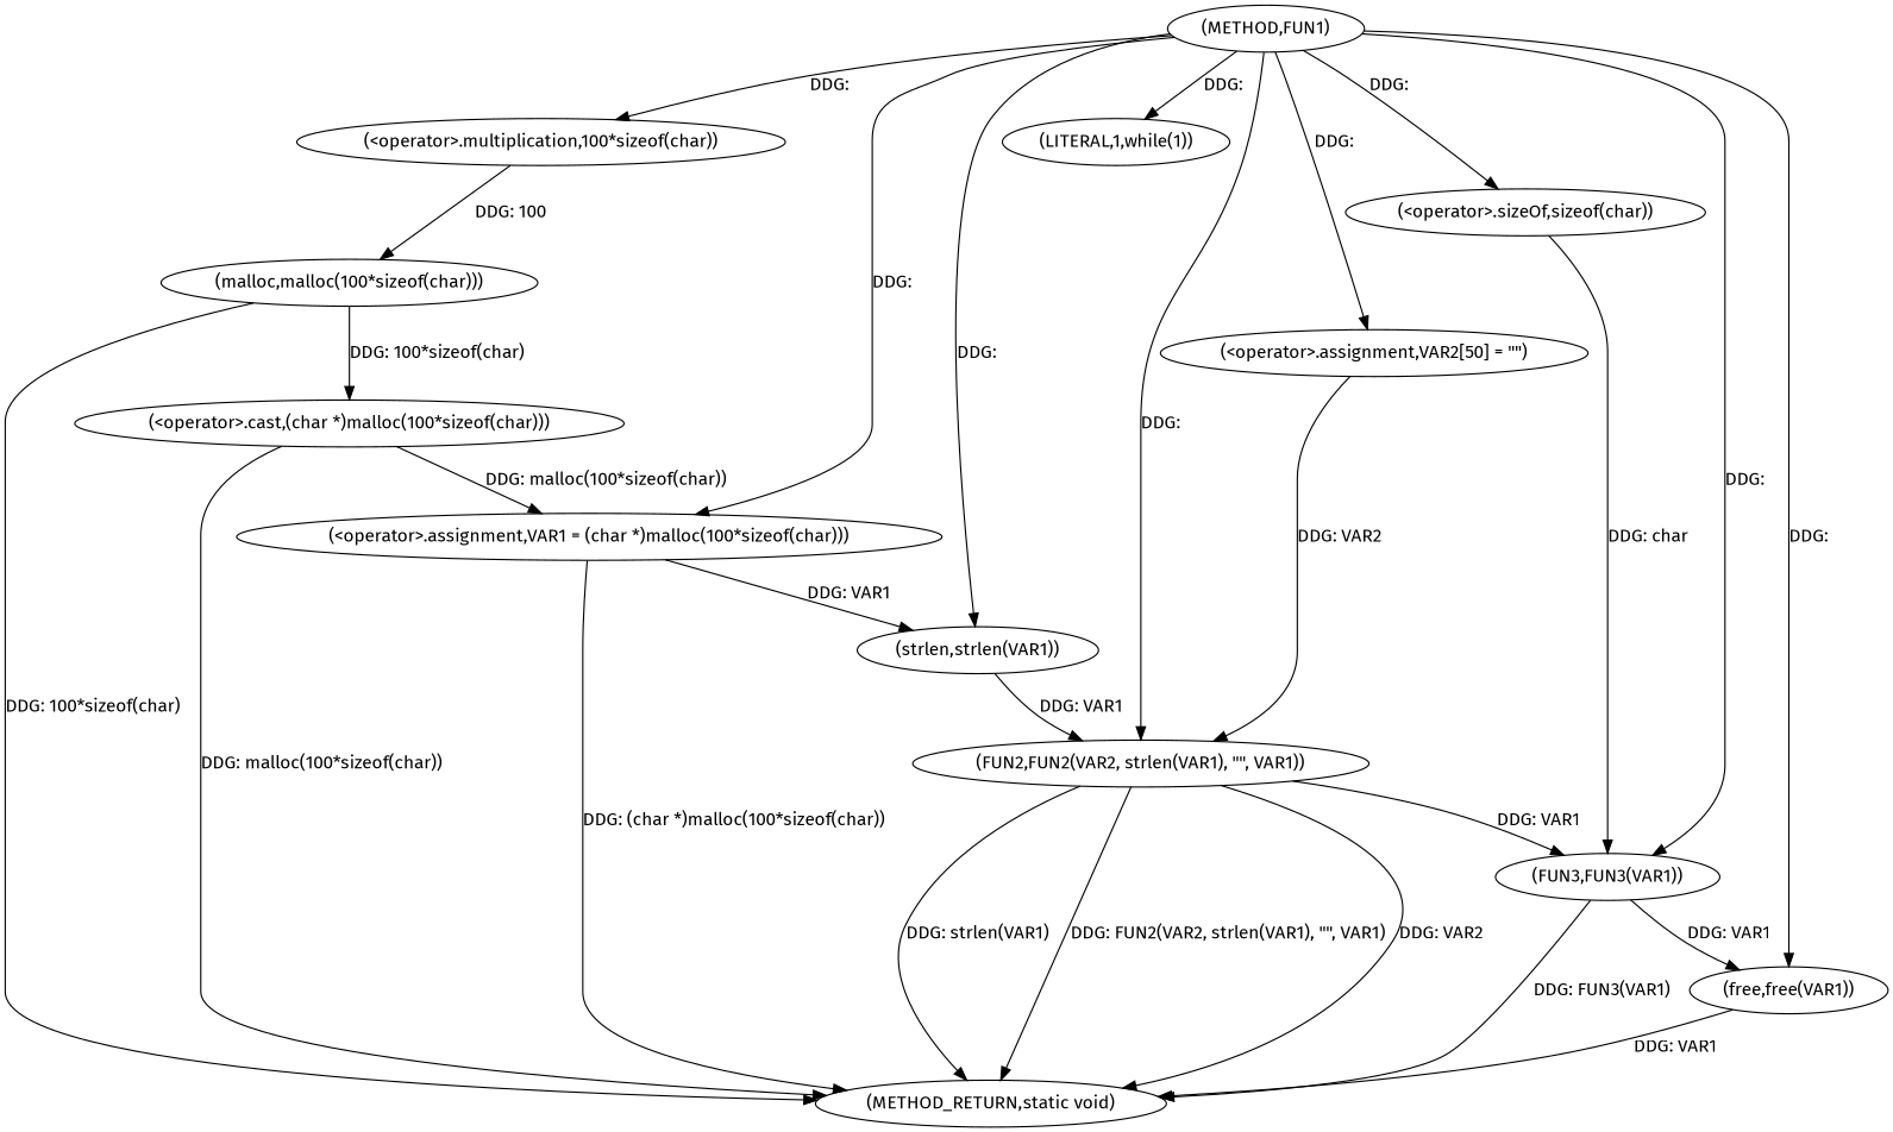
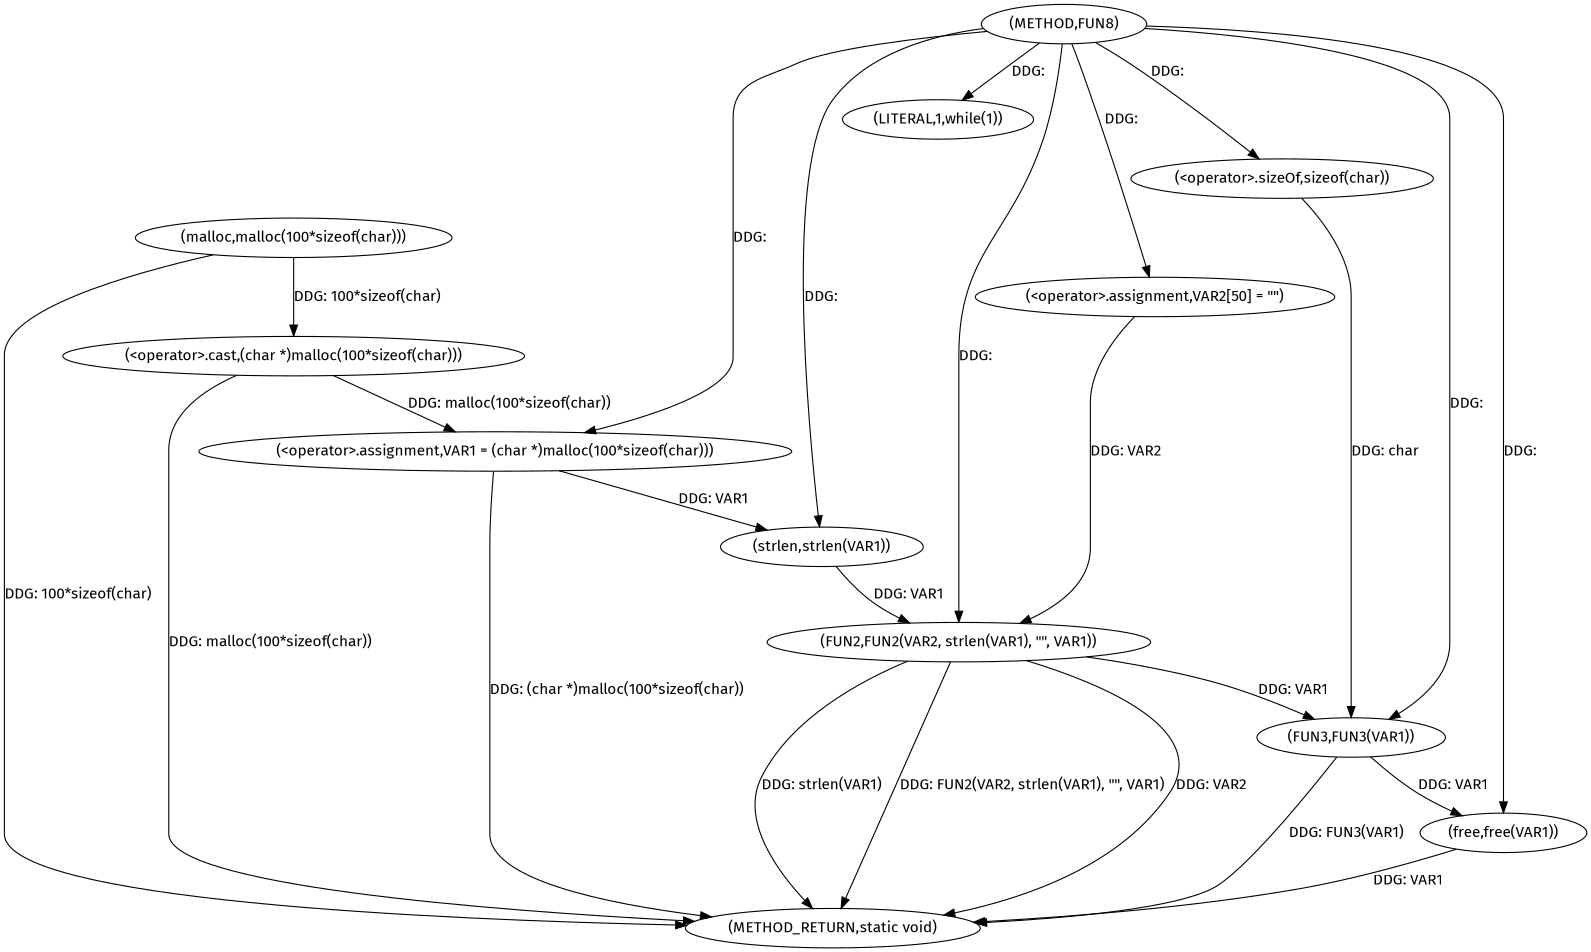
  digraph {
    fontname="Fira Sans"
    node [fontname="Fira Sans"]
    edge [fontname="Fira Sans"]
-   n1 [label="(METHOD,FUN1)"]
+   n1 [label="(METHOD,FUN8)"]
    n2 [label="(<operator>.assignment,VAR1 = (char *)malloc(100*sizeof(char)))"]
-   n3 [label="(<operator>.multiplication,100*sizeof(char))"]
    n4 [label="(<operator>.sizeOf,sizeof(char))"]
    n5 [label="(LITERAL,1,while(1))"]
    n6 [label="(<operator>.assignment,VAR2[50] = \"\")"]
    n7 [label="(FUN2,FUN2(VAR2, strlen(VAR1), \"\", VAR1))"]
    n8 [label="(strlen,strlen(VAR1))"]
    n9 [label="(FUN3,FUN3(VAR1))"]
    n10 [label="(free,free(VAR1))"]
    n11 [label="(METHOD_RETURN,static void)"]
    n12 [label="(malloc,malloc(100*sizeof(char)))"]
    n13 [label="(<operator>.cast,(char *)malloc(100*sizeof(char)))"]
    n1 -> n2 [label="DDG: "]
-   n1 -> n3 [label="DDG: "]
    n1 -> n4 [label="DDG: "]
    n1 -> n5 [label="DDG: "]
    n1 -> n6 [label="DDG: "]
    n1 -> n7 [label="DDG: "]
    n1 -> n8 [label="DDG: "]
    n1 -> n9 [label="DDG: "]
    n1 -> n10 [label="DDG: "]
    n2 -> n8 [label="DDG: VAR1"]
    n2 -> n11 [label="DDG: (char *)malloc(100*sizeof(char))"]
-   n3 -> n12 [label="DDG: 100"]
    n4 -> n9 [label="DDG: char"]
    n6 -> n7 [label="DDG: VAR2"]
    n7 -> n9 [label="DDG: VAR1"]
    n7 -> n11 [label="DDG: strlen(VAR1)"]
    n7 -> n11 [label="DDG: FUN2(VAR2, strlen(VAR1), \"\", VAR1)"]
    n7 -> n11 [label="DDG: VAR2"]
    n8 -> n7 [label="DDG: VAR1"]
    n9 -> n10 [label="DDG: VAR1"]
    n9 -> n11 [label="DDG: FUN3(VAR1)"]
    n10 -> n11 [label="DDG: VAR1"]
    n12 -> n11 [label="DDG: 100*sizeof(char)"]
    n12 -> n13 [label="DDG: 100*sizeof(char)"]
    n13 -> n2 [label="DDG: malloc(100*sizeof(char))"]
    n13 -> n11 [label="DDG: malloc(100*sizeof(char))"]
  }
